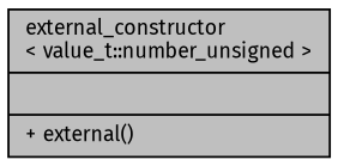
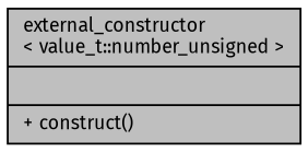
  digraph {
    fontname="Fira Sans"
-   n1 [color=black fillcolor=grey75 fontcolor=black fontname="Fira Sans" fontsize=10 height=0.2 label="{external_constructor\l\< value_t::number_unsigned \>\n||+ external()\l}" shape=record style=filled width=0.4]
+   n1 [color=black fillcolor=grey75 fontcolor=black fontname="Fira Sans" fontsize=10 height=0.2 label="{external_constructor\l\< value_t::number_unsigned \>\n||+ construct()\l}" shape=record style=filled width=0.4]
  }
